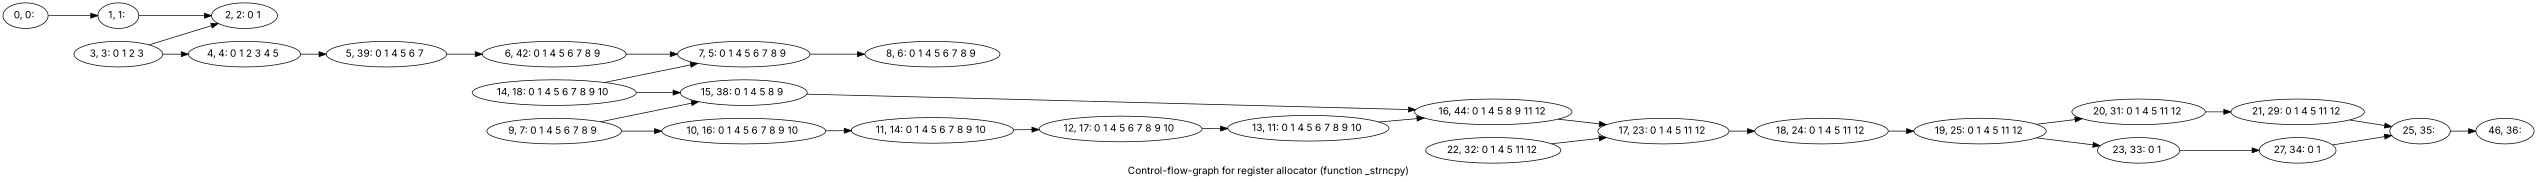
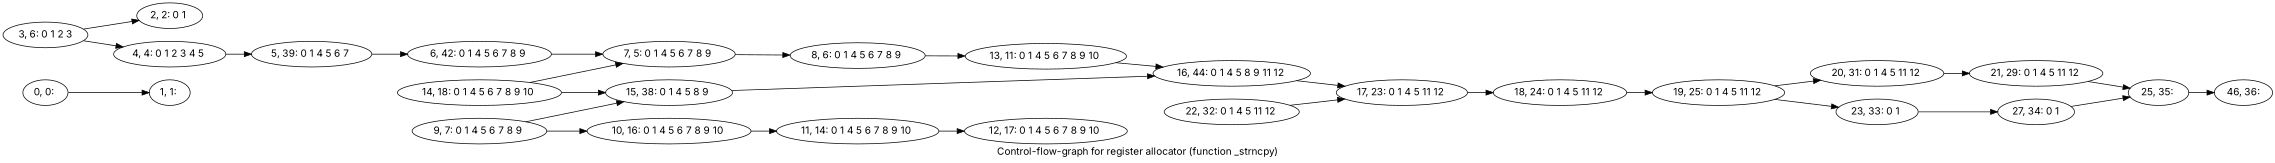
  digraph {
    fontname=Inter
    label="Control-flow-graph for register allocator (function _strncpy)"
    rankdir=LR
    node [fontname=Inter]
    edge [fontname=Inter]
    n1 [label="0, 0: "]
    n2 [label="1, 1: "]
    n3 [label="2, 2: 0 1 "]
-   n4 [label="3, 3: 0 1 2 3 "]
+   n4 [label="3, 6: 0 1 2 3"]
    n5 [label="4, 4: 0 1 2 3 4 5 "]
    n6 [label="5, 39: 0 1 4 5 6 7 "]
    n7 [label="6, 42: 0 1 4 5 6 7 8 9 "]
    n8 [label="7, 5: 0 1 4 5 6 7 8 9 "]
    n9 [label="8, 6: 0 1 4 5 6 7 8 9 "]
    n10 [label="9, 7: 0 1 4 5 6 7 8 9 "]
    n11 [label="10, 16: 0 1 4 5 6 7 8 9 10 "]
    n12 [label="15, 38: 0 1 4 5 8 9 "]
    n13 [label="11, 14: 0 1 4 5 6 7 8 9 10 "]
    n14 [label="16, 44: 0 1 4 5 8 9 11 12 "]
    n15 [label="12, 17: 0 1 4 5 6 7 8 9 10 "]
    n16 [label="13, 11: 0 1 4 5 6 7 8 9 10 "]
    n17 [label="14, 18: 0 1 4 5 6 7 8 9 10 "]
    n18 [label="17, 23: 0 1 4 5 11 12 "]
    n19 [label="18, 24: 0 1 4 5 11 12 "]
    n20 [label="19, 25: 0 1 4 5 11 12 "]
    n21 [label="20, 31: 0 1 4 5 11 12 "]
    n22 [label="23, 33: 0 1 "]
    n23 [label="21, 29: 0 1 4 5 11 12 "]
    n24 [label="27, 34: 0 1"]
    n25 [label="25, 35: "]
    n26 [label="22, 32: 0 1 4 5 11 12 "]
    n27 [label="46, 36:"]
    n1 -> n2
-   n2 -> n3
    n4 -> n3
    n4 -> n5
    n5 -> n6
    n6 -> n7
    n7 -> n8
    n8 -> n9
    n10 -> n11
    n10 -> n12
    n11 -> n13
    n12 -> n14
    n13 -> n15
    n14 -> n18
-   n15 -> n16
+   n9 -> n16
    n16 -> n14
    n17 -> n8
    n17 -> n12
    n18 -> n19
    n19 -> n20
    n20 -> n21
    n20 -> n22
    n21 -> n23
    n22 -> n24
    n23 -> n25
    n24 -> n25
    n25 -> n27
    n26 -> n18
  }
